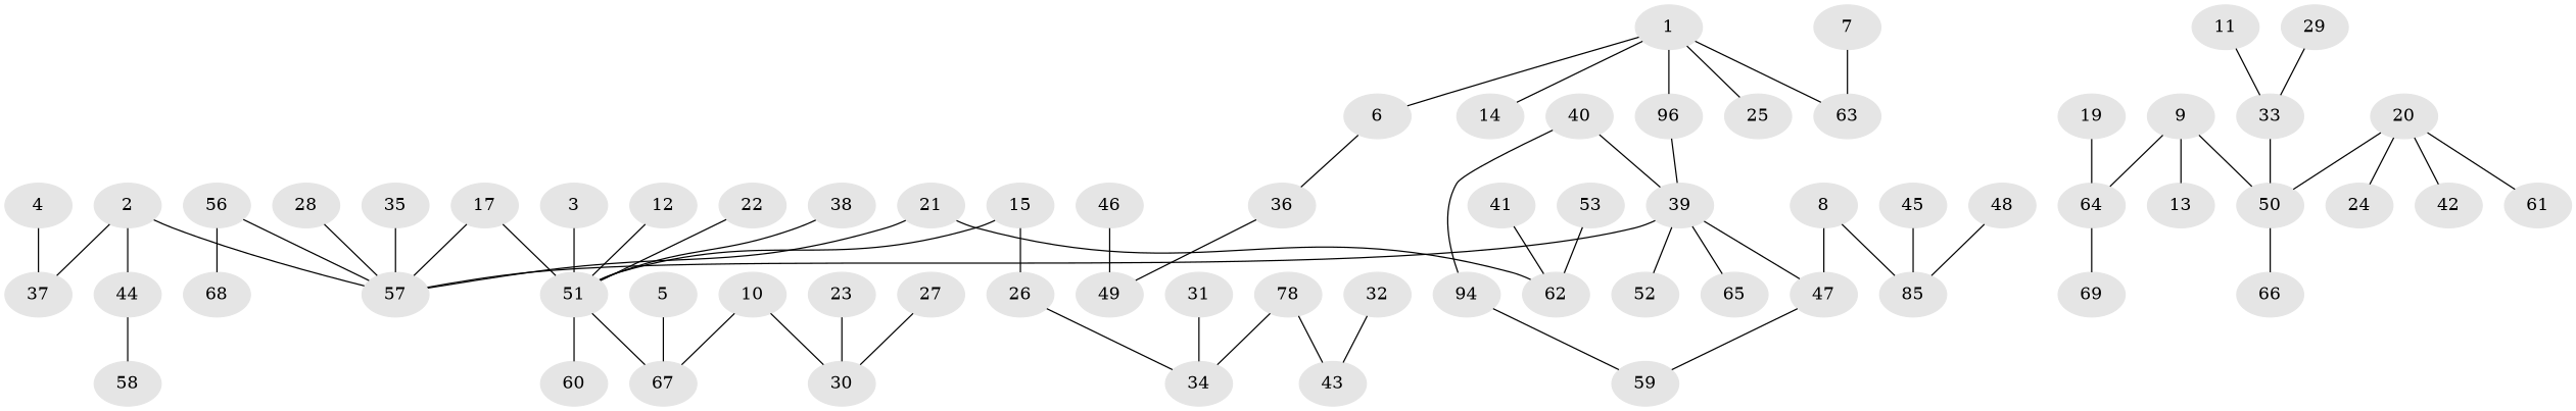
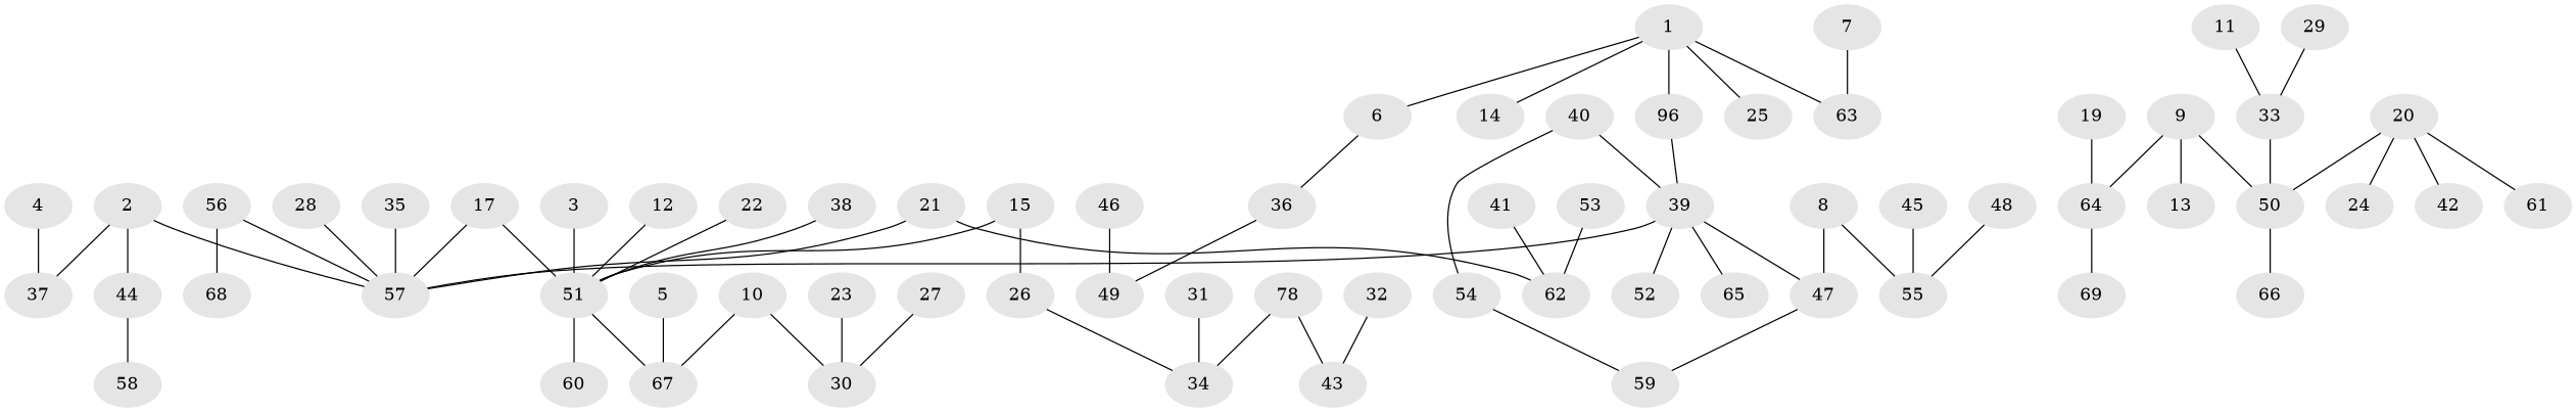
  graph {
    node [color=gray90 style=filled]
    edge [weight=1.0]
    1
    6
    14
    n4 [label=96]
    25
    63
    36
    39
    2
    37
    44
    57
    58
    3
    51
    67
    60
    4
    5
    49
    7
    8
    47
-   55 [label=85]
+   55
    59
    9
    13
    50
    64
    52
    65
    66
    69
    10
    30
    11
    33
    12
    15
    26
    34
    17
    n43 [label=78]
    43
    19
    20
    24
    42
    61
    21
    62
    22
    23
    27
    28
    29
    31
    32
    35
    38
    40
-   54 [label=94]
+   54
    41
    45
    46
    48
    53
    56
    68
    1 -- 6
    1 -- 14
    1 -- n4
    1 -- 25
    1 -- 63
    6 -- 36
    n4 -- 39
    36 -- 49
    39 -- 57
    39 -- 47
    39 -- 52
    39 -- 65
    2 -- 37
    2 -- 44
    2 -- 57
    44 -- 58
    3 -- 51
    51 -- 67
    51 -- 60
    4 -- 37
    5 -- 67
    7 -- 63
    8 -- 47
    8 -- 55
    47 -- 59
    9 -- 13
    9 -- 50
    9 -- 64
    50 -- 66
    64 -- 69
    10 -- 67
    10 -- 30
    11 -- 33
    33 -- 50
    12 -- 51
    15 -- 51
    15 -- 26
    26 -- 34
    17 -- 57
    17 -- 51
    n43 -- 34
    n43 -- 43
    19 -- 64
    20 -- 50
    20 -- 24
    20 -- 42
    20 -- 61
    21 -- 57
    21 -- 62
    22 -- 51
    23 -- 30
    27 -- 30
    28 -- 57
    29 -- 33
    31 -- 34
    32 -- 43
    35 -- 57
    38 -- 51
    40 -- 39
    40 -- 54
    54 -- 59
    41 -- 62
    45 -- 55
    46 -- 49
    48 -- 55
    53 -- 62
    56 -- 57
    56 -- 68
  }
